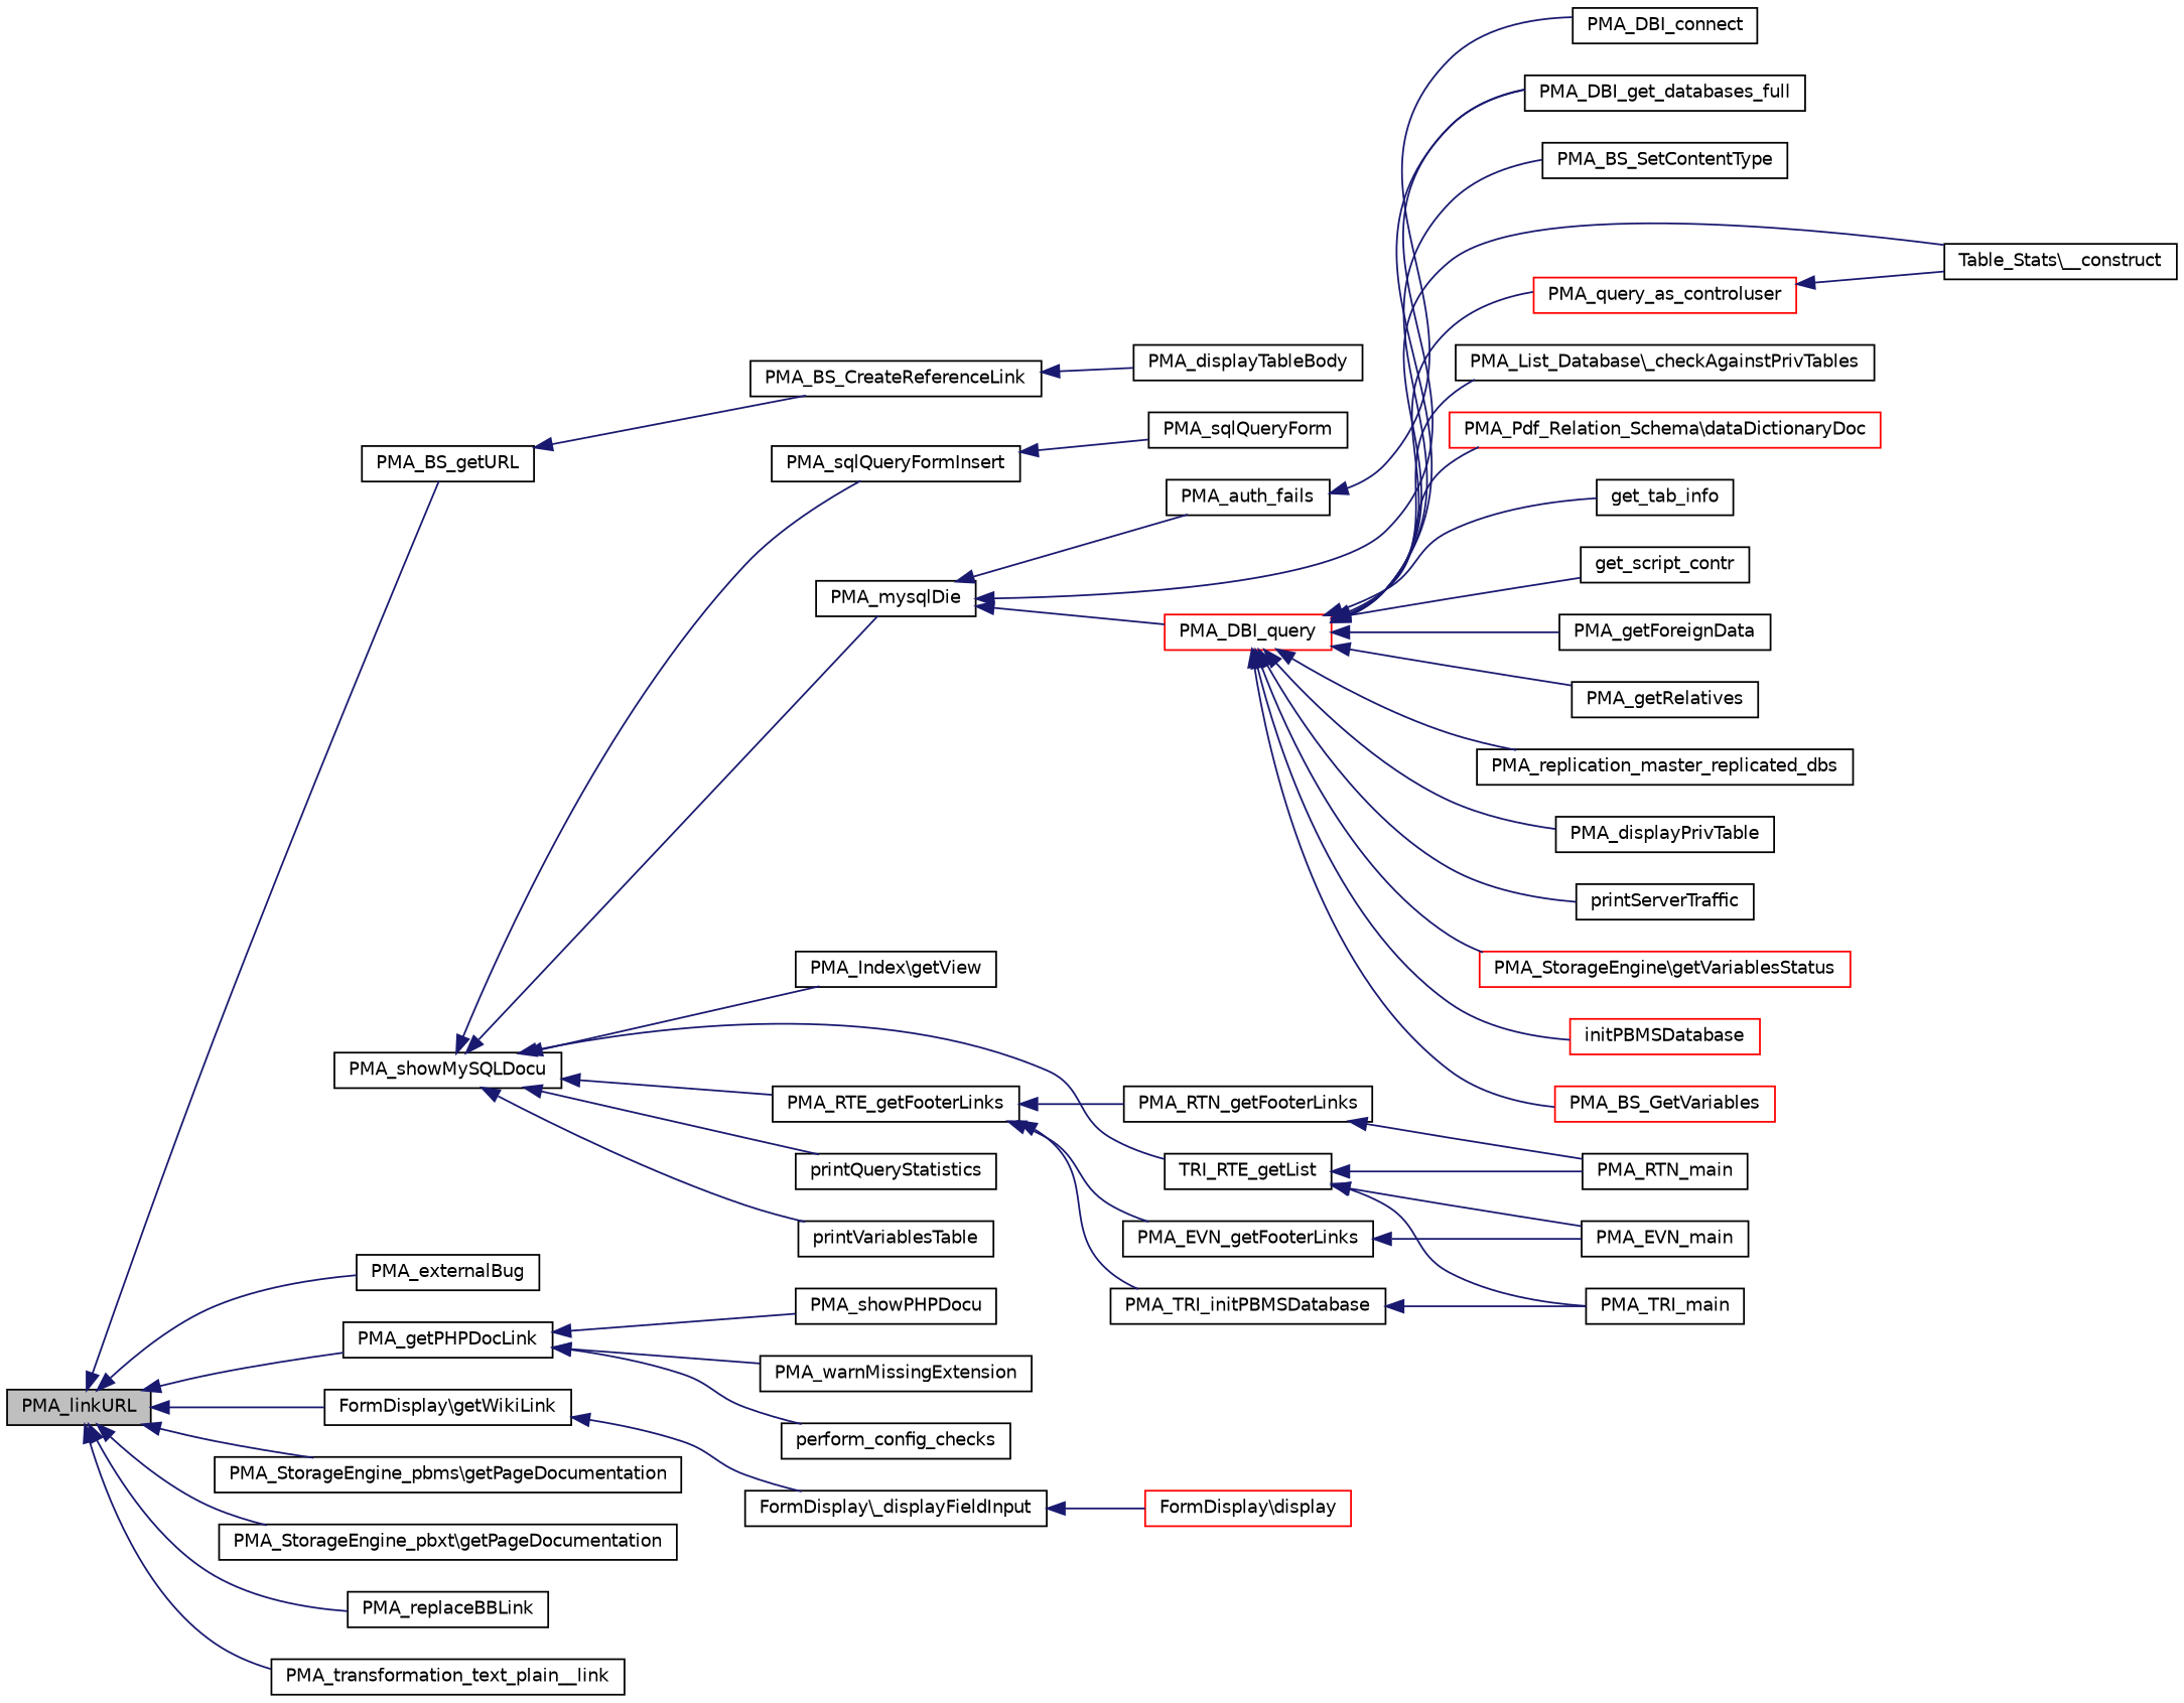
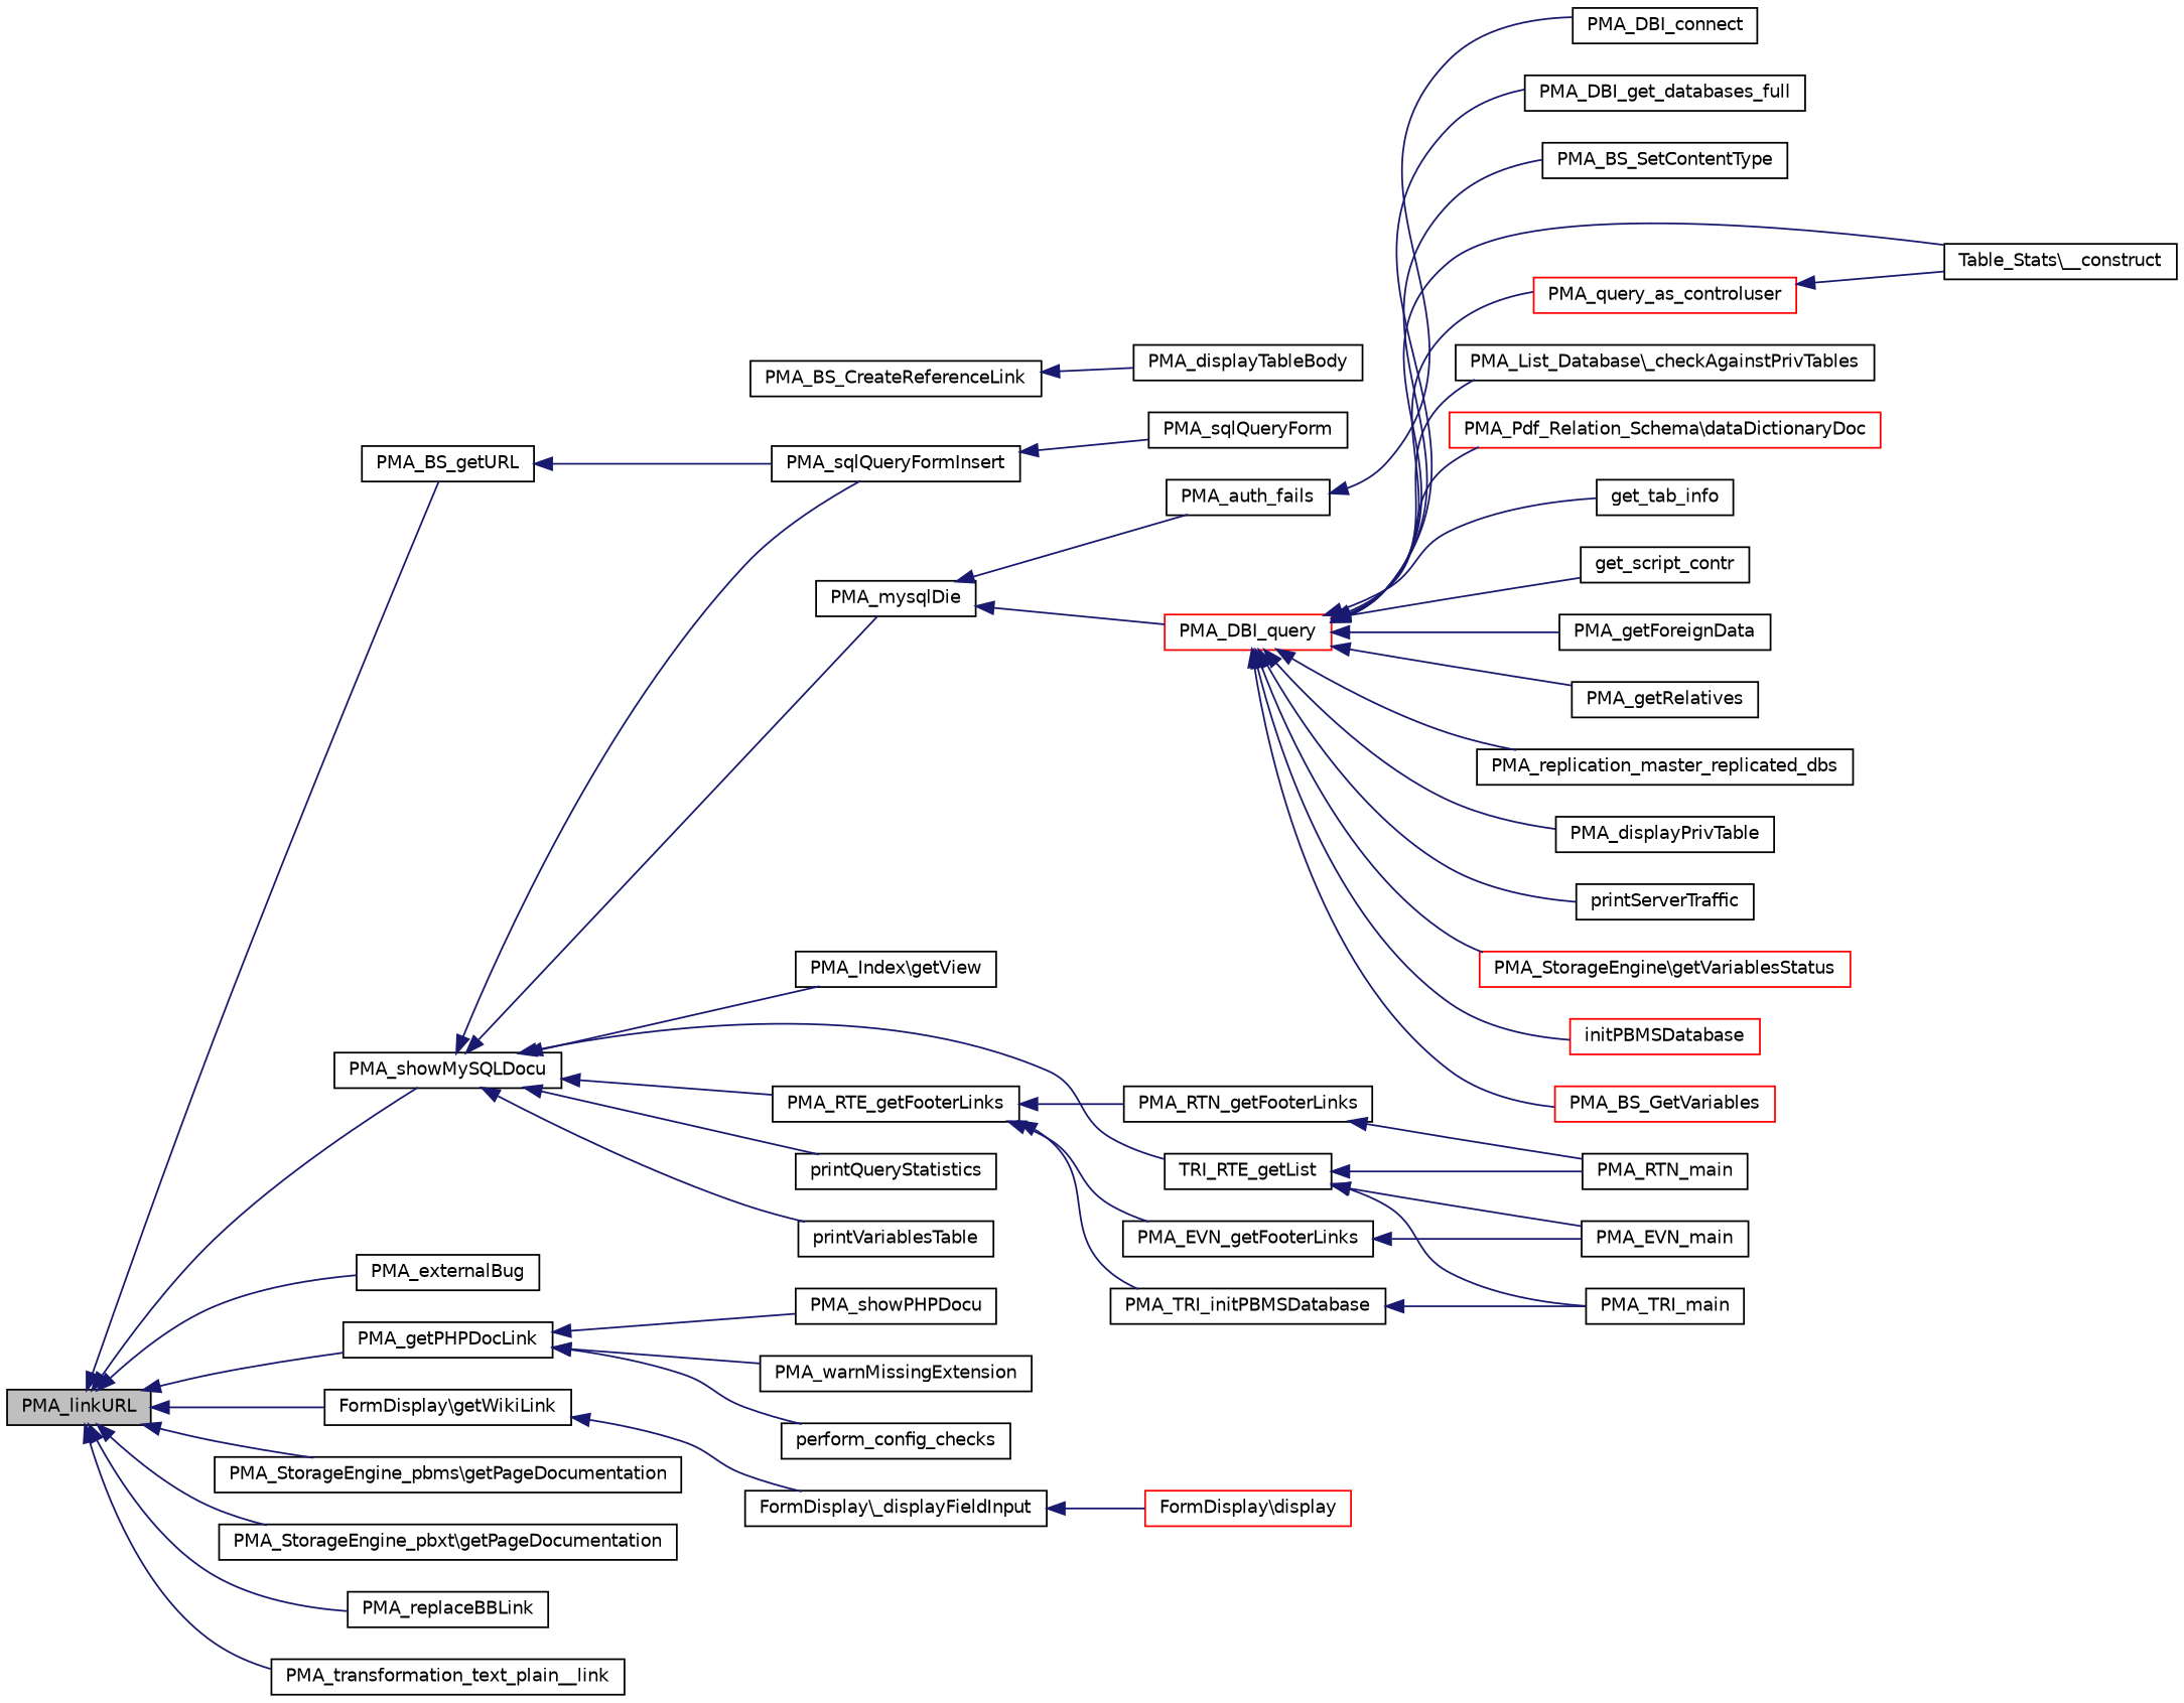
  digraph {
    rankdir=LR
    node [color=black fillcolor=white fontname=Helvetica fontsize=10 shape=record style=filled]
    edge [color=midnightblue dir=back fontname=Helvetica fontsize=10 labelfontname=Helvetica labelfontsize=10 style=solid]
    n1 [fillcolor=grey75 fontcolor=black height=0.2 label=PMA_linkURL width=0.4]
    n2 [height=0.2 label=PMA_BS_getURL width=0.4]
    n3 [height=0.2 label=PMA_showMySQLDocu width=0.4]
    n4 [height=0.2 label=PMA_externalBug width=0.4]
    n5 [height=0.2 label=PMA_getPHPDocLink width=0.4]
    n6 [height=0.2 label="FormDisplay\\getWikiLink" width=0.4]
    n7 [height=0.2 label="PMA_StorageEngine_pbms\\getPageDocumentation" width=0.4]
    n8 [height=0.2 label="PMA_StorageEngine_pbxt\\getPageDocumentation" width=0.4]
    n9 [height=0.2 label=PMA_replaceBBLink width=0.4]
    n10 [height=0.2 label=PMA_transformation_text_plain__link width=0.4]
    n11 [height=0.2 label=PMA_BS_CreateReferenceLink width=0.4]
    n12 [height=0.2 label=PMA_mysqlDie width=0.4]
    n13 [height=0.2 label="PMA_Index\\getView" width=0.4]
    n14 [height=0.2 label=PMA_RTE_getFooterLinks width=0.4]
    n15 [height=0.2 label=TRI_RTE_getList width=0.4]
    n16 [height=0.2 label=printQueryStatistics width=0.4]
    n17 [height=0.2 label=printVariablesTable width=0.4]
    n18 [height=0.2 label=PMA_sqlQueryFormInsert width=0.4]
    n19 [height=0.2 label=PMA_showPHPDocu width=0.4]
    n20 [height=0.2 label=PMA_warnMissingExtension width=0.4]
    n21 [height=0.2 label=perform_config_checks width=0.4]
    n22 [height=0.2 label="FormDisplay\\_displayFieldInput" width=0.4]
    n23 [height=0.2 label=PMA_displayTableBody width=0.4]
    n24 [height=0.2 label=PMA_auth_fails width=0.4]
    n25 [color=red height=0.2 label=PMA_DBI_query width=0.4]
    n26 [height=0.2 label=PMA_DBI_get_databases_full width=0.4]
    n27 [height=0.2 label=PMA_RTN_getFooterLinks width=0.4]
    n28 [height=0.2 label=PMA_TRI_initPBMSDatabase width=0.4]
    n29 [height=0.2 label=PMA_EVN_getFooterLinks width=0.4]
    n30 [height=0.2 label=PMA_RTN_main width=0.4]
    n31 [height=0.2 label=PMA_TRI_main width=0.4]
    n32 [height=0.2 label=PMA_EVN_main width=0.4]
    n33 [height=0.2 label=PMA_sqlQueryForm width=0.4]
    n34 [height=0.2 label=PMA_DBI_connect width=0.4]
    n35 [color=red height=0.2 label=initPBMSDatabase width=0.4]
    n36 [color=red height=0.2 label=PMA_BS_GetVariables width=0.4]
    n37 [height=0.2 label=PMA_BS_SetContentType width=0.4]
    n38 [height=0.2 label="Table_Stats\\__construct" width=0.4]
    n39 [height=0.2 label="PMA_List_Database\\_checkAgainstPrivTables" width=0.4]
    n40 [color=red height=0.2 label="PMA_Pdf_Relation_Schema\\dataDictionaryDoc" width=0.4]
    n41 [height=0.2 label=get_tab_info width=0.4]
    n42 [height=0.2 label=get_script_contr width=0.4]
    n43 [color=red height=0.2 label=PMA_query_as_controluser width=0.4]
    n44 [height=0.2 label=PMA_getForeignData width=0.4]
    n45 [height=0.2 label=PMA_getRelatives width=0.4]
    n46 [height=0.2 label=PMA_replication_master_replicated_dbs width=0.4]
    n47 [height=0.2 label=PMA_displayPrivTable width=0.4]
    n48 [height=0.2 label=printServerTraffic width=0.4]
    n49 [color=red height=0.2 label="PMA_StorageEngine\\getVariablesStatus" width=0.4]
    n50 [color=red height=0.2 label="FormDisplay\\display" width=0.4]
    n1 -> n2
+   n1 -> n3
    n1 -> n4
    n1 -> n5
    n1 -> n6
    n1 -> n7
    n1 -> n8
    n1 -> n9
    n1 -> n10
-   n2 -> n11
+   n2 -> n18
    n3 -> n12
    n3 -> n13
    n3 -> n14
    n3 -> n15
    n3 -> n16
    n3 -> n17
    n3 -> n18
    n5 -> n19
    n5 -> n20
    n5 -> n21
    n6 -> n22
    n11 -> n23
    n12 -> n24
    n12 -> n25
-   n12 -> n26
    n14 -> n27
    n14 -> n28
    n14 -> n29
    n15 -> n30
    n15 -> n31
    n15 -> n32
    n18 -> n33
    n22 -> n50
    n24 -> n34
    n25 -> n26
    n25 -> n35
    n25 -> n36
    n25 -> n37
    n25 -> n38
    n25 -> n39
    n25 -> n40
    n25 -> n41
    n25 -> n42
    n25 -> n43
    n25 -> n44
    n25 -> n45
    n25 -> n46
    n25 -> n47
    n25 -> n48
    n25 -> n49
    n27 -> n30
    n28 -> n31
    n29 -> n32
    n43 -> n38
  }
